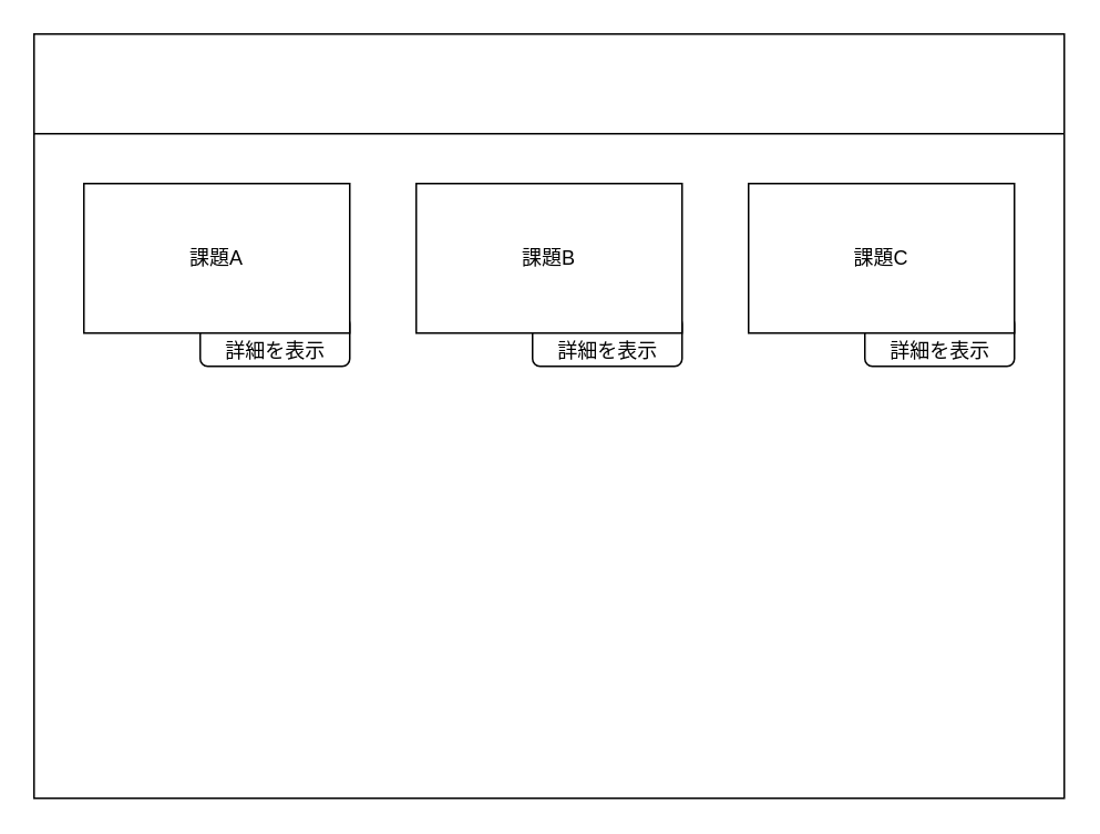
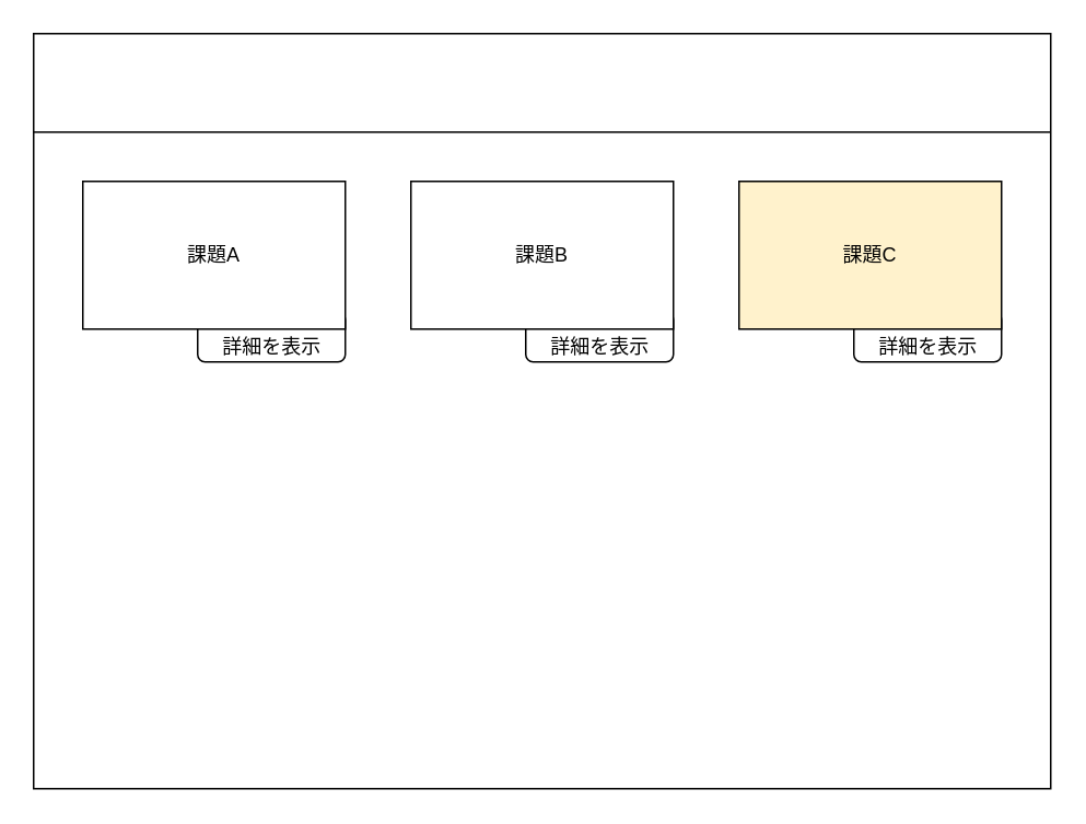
  <mxCell id="0" />
  <mxCell id="1" parent="0" />
  <mxCell id="2" value="" style="rounded=0;whiteSpace=wrap;html=1;" vertex="1" parent="1"><mxGeometry x="20" y="20" width="620" height="460" as="geometry" /></mxCell>
  <mxCell id="3" value="" style="rounded=1;whiteSpace=wrap;html=1;" vertex="1" parent="1"><mxGeometry x="520" y="190" width="90" height="30" as="geometry" /></mxCell>
  <mxCell id="4" value="" style="rounded=1;whiteSpace=wrap;html=1;" vertex="1" parent="1"><mxGeometry x="320" y="190" width="90" height="30" as="geometry" /></mxCell>
  <mxCell id="5" value="" style="rounded=1;whiteSpace=wrap;html=1;" vertex="1" parent="1"><mxGeometry x="120" y="190" width="90" height="30" as="geometry" /></mxCell>
  <mxCell id="6" value="" style="endArrow=none;html=1;rounded=0;" edge="1" parent="1"><mxGeometry width="50" height="50" relative="1" as="geometry"><mxPoint x="20" y="80" as="sourcePoint" /><mxPoint x="640" y="80" as="targetPoint" /></mxGeometry></mxCell>
  <mxCell id="7" value="課題A" style="rounded=0;whiteSpace=wrap;html=1;" vertex="1" parent="1"><mxGeometry x="50" y="110" width="160" height="90" as="geometry" /></mxCell>
  <mxCell id="8" value="課題B" style="rounded=0;whiteSpace=wrap;html=1;" vertex="1" parent="1"><mxGeometry x="250" y="110" width="160" height="90" as="geometry" /></mxCell>
- <mxCell id="9" value="課題C" style="rounded=0;whiteSpace=wrap;html=1;" vertex="1" parent="1"><mxGeometry x="450" y="110" width="160" height="90" as="geometry" /></mxCell>
+ <mxCell id="9" value="課題C" style="rounded=0;whiteSpace=wrap;html=1;fillColor=#fff2cc;" vertex="1" parent="1"><mxGeometry x="450" y="110" width="160" height="90" as="geometry" /></mxCell>
  <mxCell id="10" value="詳細を表示" style="text;html=1;align=center;verticalAlign=middle;resizable=0;points=[];autosize=1;strokeColor=none;fillColor=none;" vertex="1" parent="1"><mxGeometry x="125" y="196" width="80" height="30" as="geometry" /></mxCell>
  <mxCell id="11" value="詳細を表示" style="text;html=1;align=center;verticalAlign=middle;resizable=0;points=[];autosize=1;strokeColor=none;fillColor=none;" vertex="1" parent="1"><mxGeometry x="325" y="196" width="80" height="30" as="geometry" /></mxCell>
  <mxCell id="12" value="詳細を表示" style="text;html=1;align=center;verticalAlign=middle;resizable=0;points=[];autosize=1;strokeColor=none;fillColor=none;" vertex="1" parent="1"><mxGeometry x="525" y="196" width="80" height="30" as="geometry" /></mxCell>
